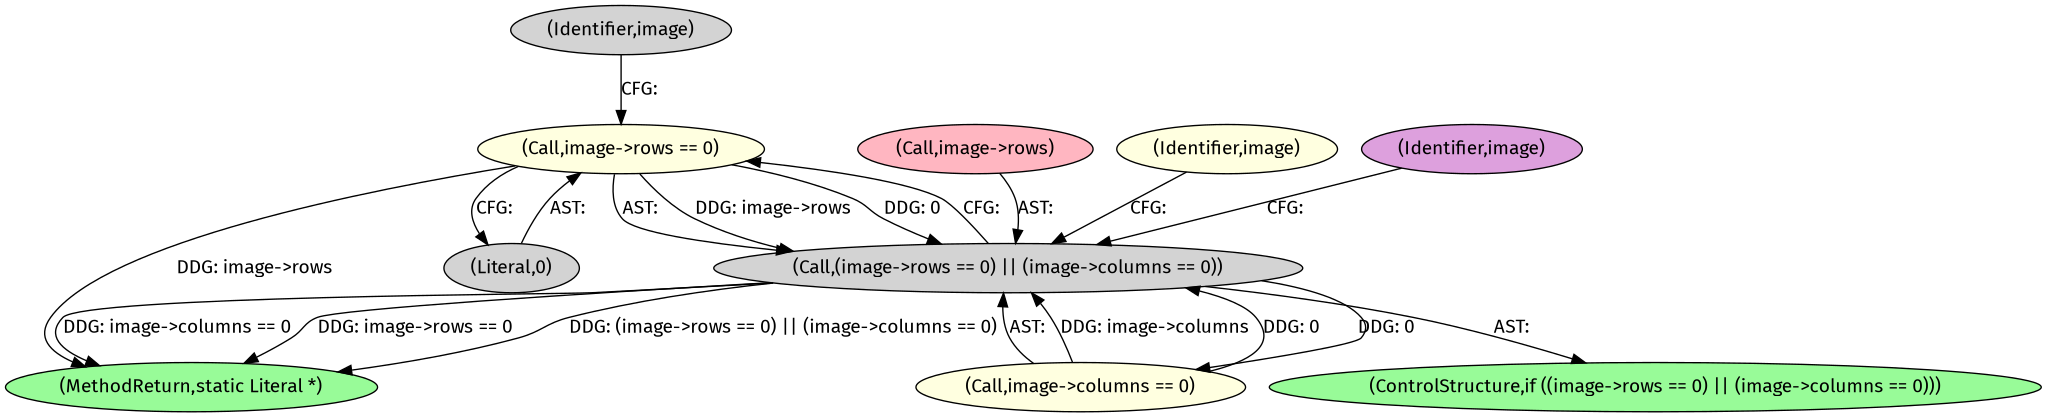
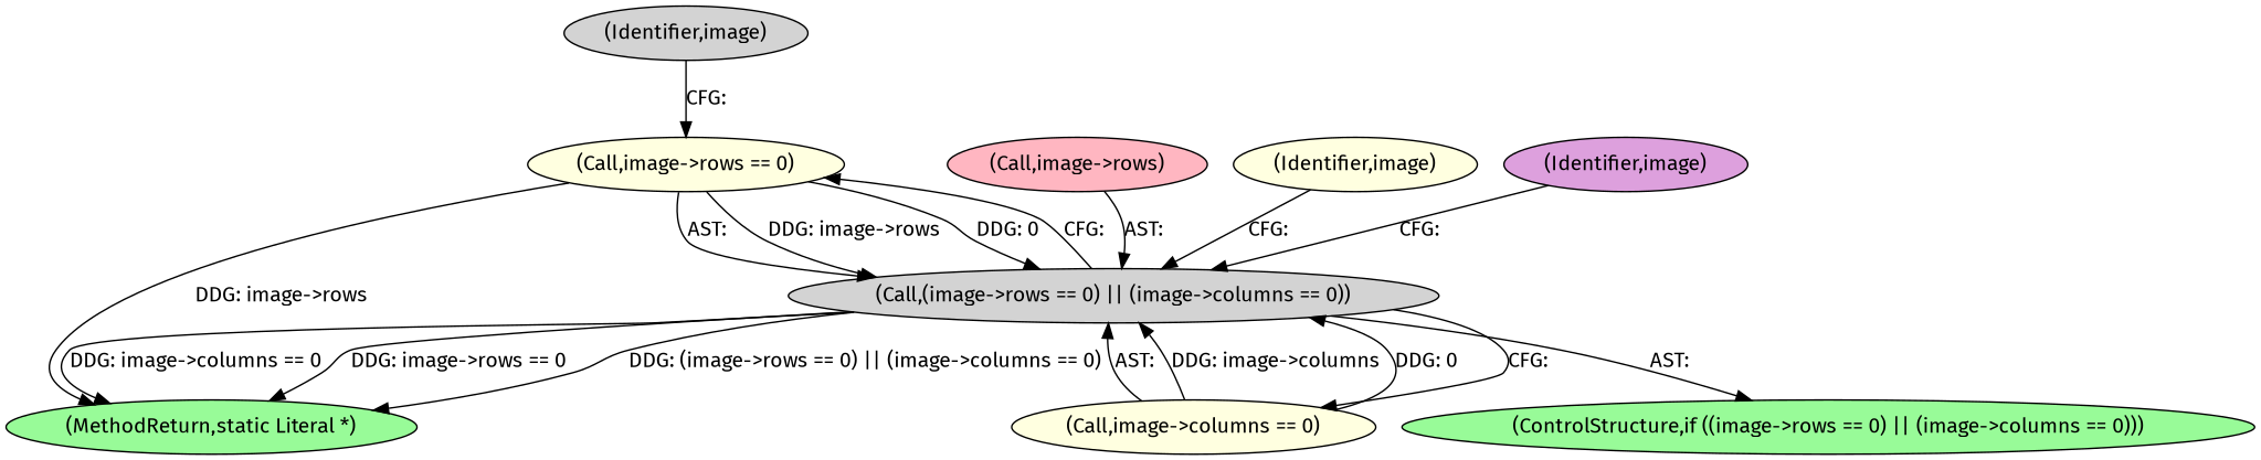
  digraph {
    fontname="Fira Sans"
    node [fillcolor=lightyellow fontname="Fira Sans" style=filled]
    edge [fontname="Fira Sans"]
    n1 [label="(Call,image->rows == 0)"]
    n2 [fillcolor=lightgrey label="(Call,(image->rows == 0) || (image->columns == 0))"]
    n3 [fillcolor=palegreen label="(MethodReturn,static Literal *)"]
-   n4 [fillcolor=lightgrey label="(Literal,0)"]
    n5 [fillcolor=palegreen label="(ControlStructure,if ((image->rows == 0) || (image->columns == 0)))"]
    n6 [label="(Call,image->columns == 0)"]
    n7 [fillcolor=lightpink label="(Call,image->rows)"]
    n8 [label="(Identifier,image)"]
    n9 [fillcolor=plum label="(Identifier,image)"]
    n10 [fillcolor=lightgrey label="(Identifier,image)"]
    n1 -> n2 [label="AST: "]
    n1 -> n2 [label="DDG: image->rows"]
    n1 -> n2 [label="DDG: 0"]
    n1 -> n3 [label="DDG: image->rows"]
-   n1 -> n4 [label="CFG: "]
    n2 -> n1 [label="CFG: "]
    n2 -> n3 [label="DDG: (image->rows == 0) || (image->columns == 0)"]
    n2 -> n3 [label="DDG: image->columns == 0"]
    n2 -> n3 [label="DDG: image->rows == 0"]
    n2 -> n5 [label="AST: "]
-   n2 -> n6 [label="DDG: 0"]
-   n4 -> n1 [label="AST: "]
+   n2 -> n6 [label="CFG: "]
    n6 -> n2 [label="AST: "]
    n6 -> n2 [label="DDG: image->columns"]
    n6 -> n2 [label="DDG: 0"]
    n7 -> n2 [label="AST: "]
    n8 -> n2 [label="CFG: "]
    n9 -> n2 [label="CFG: "]
    n10 -> n1 [label="CFG: "]
  }
